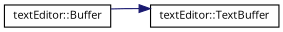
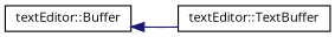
  digraph {
    rankdir=LR
    fontname="Open Sans"
    node [color=black fillcolor=white fontname="Open Sans" fontsize=10 shape=record style=filled]
    n1 [height=0.2 label="textEditor::Buffer" width=0.4]
    n2 [height=0.2 label="textEditor::TextBuffer" width=0.4]
-   n2 -> n1 [color=midnightblue dir=back fontname="Open Sans" fontsize=10 labelfontname=Helvetica labelfontsize=10 style=solid]
+   n1 -> n2 [color=midnightblue dir=back fontname="Open Sans" fontsize=10 labelfontname=Helvetica labelfontsize=10 style=solid]
  }
